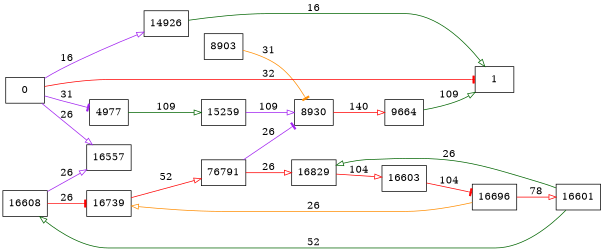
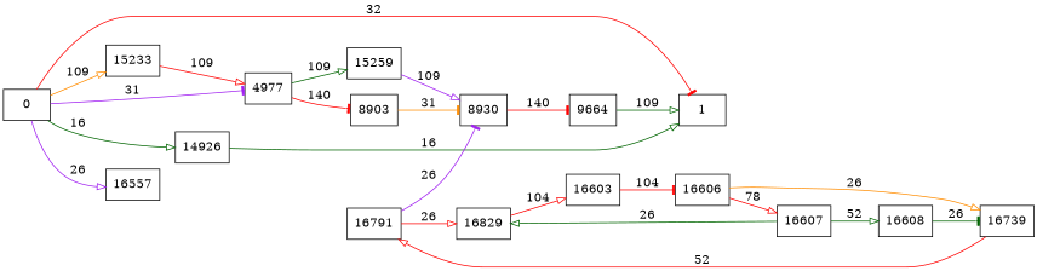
  digraph {
    rankdir=LR
    node [shape=rectangle]
    edge [arrowhead=onormal color=red]
    4977
    8903
    15259
    8930
    n5 [label=9664]
    1
    14926
+   15233
    16603
-   16606 [label=16696]
-   16607 [label=16601]
+   16606
+   16607
    16739
    16608
    16829
-   16791 [label=76791]
+   16791
    16557
    0
+   4977 -> 8903 [arrowhead=tee label=140]
    4977 -> 15259 [color=darkgreen label=109]
    8903 -> 8930 [arrowhead=tee color=darkorange label=31]
    15259 -> 8930 [color=purple label=109]
-   8930 -> n5 [label=140]
+   8930 -> n5 [arrowhead=tee label=140]
    n5 -> 1 [color=darkgreen label=109]
    14926 -> 1 [color=darkgreen label=16]
+   15233 -> 4977 [label=109]
    16603 -> 16606 [arrowhead=tee label=104]
    16606 -> 16607 [label=78]
    16606 -> 16739 [color=darkorange label=26]
    16607 -> 16608 [color=darkgreen label=52]
    16607 -> 16829 [color=darkgreen label=26]
    16739 -> 16791 [label=52]
-   16608 -> 16739 [arrowhead=tee label=26]
-   16608 -> 16557 [color=purple label=26]
+   16608 -> 16739 [arrowhead=tee color=darkgreen label=26]
    16829 -> 16603 [label=104]
    16791 -> 8930 [arrowhead=tee color=purple label=26]
    16791 -> 16829 [label=26]
    0 -> 4977 [arrowhead=tee color=purple label=31]
    0 -> 1 [arrowhead=tee label=32]
-   0 -> 14926 [color=purple label=16]
+   0 -> 14926 [color=darkgreen label=16]
+   0 -> 15233 [color=darkorange label=109]
    0 -> 16557 [color=purple label=26]
  }
